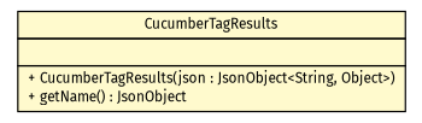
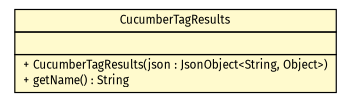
  digraph {
    nodesep=0.25
    ranksep=0.5
    rankdir=LR
    fontname="Fira Sans"
-   n1 [fontcolor=black fontname="Fira Sans" fontsize=10.0 label=<<table title="com.github.mkolisnyk.cucumber.reporting.types.result.CucumberTagResults" border="0" cellborder="1" cellspacing="0" cellpadding="2" port="p" bgcolor="lemonChiffon" href="./CucumberTagResults.html"> 		<tr><td><table border="0" cellspacing="0" cellpadding="1"> <tr><td align="center" balign="center"> CucumberTagResults </td></tr> 		</table></td></tr> 		<tr><td><table border="0" cellspacing="0" cellpadding="1"> <tr><td align="left" balign="left">  </td></tr> 		</table></td></tr> 		<tr><td><table border="0" cellspacing="0" cellpadding="1"> <tr><td align="left" balign="left"> + CucumberTagResults(json : JsonObject&lt;String, Object&gt;) </td></tr> <tr><td align="left" balign="left"> + getName() : JsonObject </td></tr> 		</table></td></tr> 		</table>> shape=plaintext]
+   n1 [fontcolor=black fontname="Fira Sans" fontsize=10.0 label=<<table title="com.github.mkolisnyk.cucumber.reporting.types.result.CucumberTagResults" border="0" cellborder="1" cellspacing="0" cellpadding="2" port="p" bgcolor="lemonChiffon" href="./CucumberTagResults.html"> 		<tr><td><table border="0" cellspacing="0" cellpadding="1"> <tr><td align="center" balign="center"> CucumberTagResults </td></tr> 		</table></td></tr> 		<tr><td><table border="0" cellspacing="0" cellpadding="1"> <tr><td align="left" balign="left">  </td></tr> 		</table></td></tr> 		<tr><td><table border="0" cellspacing="0" cellpadding="1"> <tr><td align="left" balign="left"> + CucumberTagResults(json : JsonObject&lt;String, Object&gt;) </td></tr> <tr><td align="left" balign="left"> + getName() : String </td></tr> 		</table></td></tr> 		</table>> shape=plaintext]
  }
